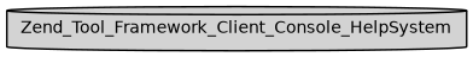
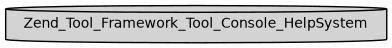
  digraph {
    rankdir=LR
-   n1 [color=black fillcolor=lightgrey fontname=Helvetica fontsize=10 height=0.2 label=Zend_Tool_Framework_Client_Console_HelpSystem shape=cylinder style=filled width=0.4]
+   n1 [color=black fillcolor=lightgrey fontname=Helvetica fontsize=10 height=0.2 label=Zend_Tool_Framework_Tool_Console_HelpSystem shape=cylinder style=filled width=0.4]
  }
